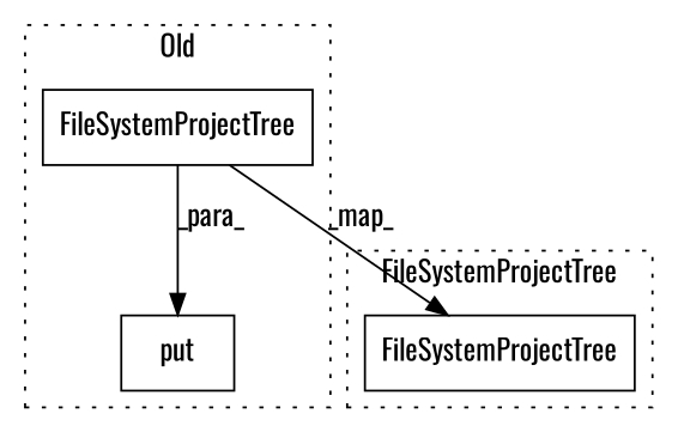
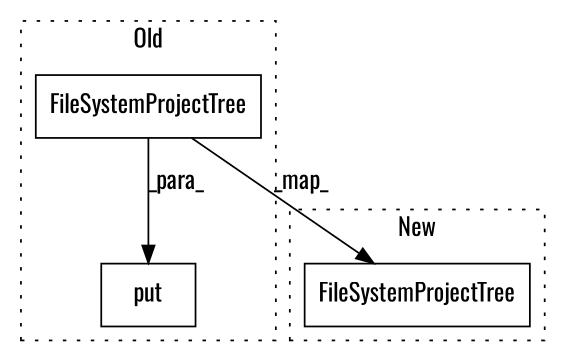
  digraph {
    fontname=Oswald
    node [a=32 l="22,1" shape=box fontname=Oswald]
    edge [fontname=Oswald]
    n1 [label=FileSystemProjectTree s="1589,1621"]
    n2 [l="4,1" label=put s="1585,1622"]
    n3 [label=FileSystemProjectTree s="1612,1644"]
    subgraph cluster_1 {
      label=Old
      style=dotted
      n1
      n2
    }
    subgraph cluster_2 {
-     label=FileSystemProjectTree
+     label=New
      style=dotted
      n3
    }
    n1 -> n2 [label=_para_]
    n1 -> n3 [label=_map_]
  }
